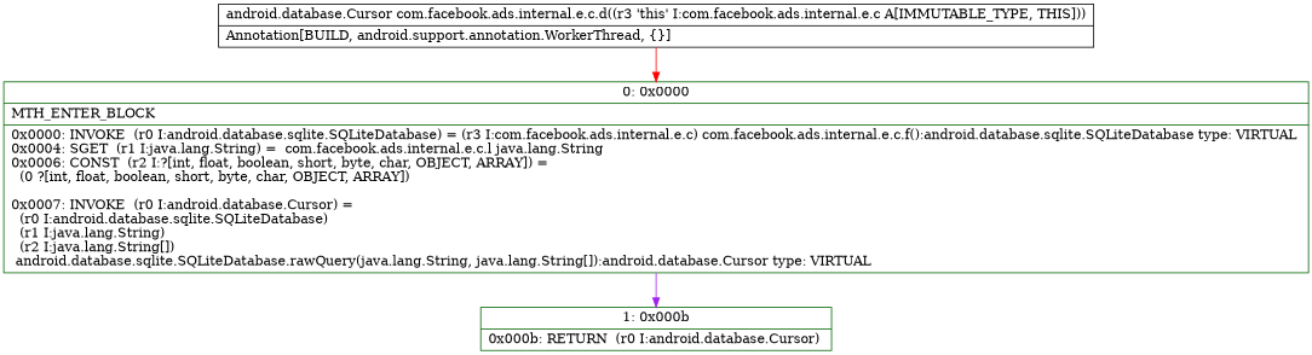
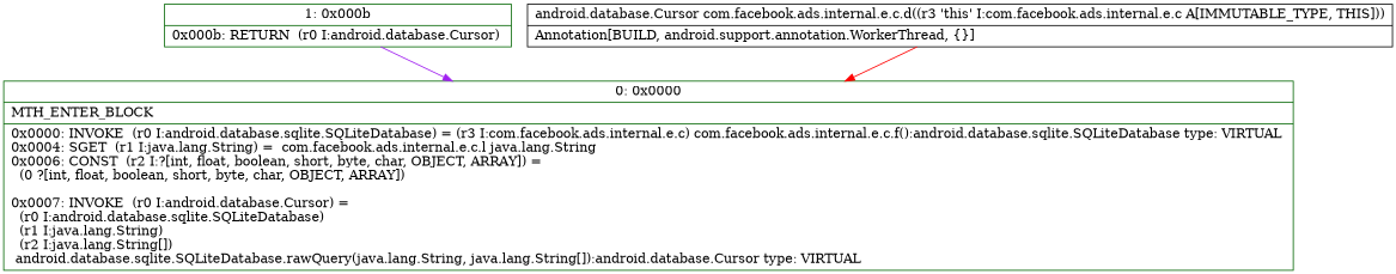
  digraph {
    node [shape=record color=darkgreen]
    n1 [label="{0\:\ 0x0000|MTH_ENTER_BLOCK\l|0x0000: INVOKE  (r0 I:android.database.sqlite.SQLiteDatabase) = (r3 I:com.facebook.ads.internal.e.c) com.facebook.ads.internal.e.c.f():android.database.sqlite.SQLiteDatabase type: VIRTUAL \l0x0004: SGET  (r1 I:java.lang.String) =  com.facebook.ads.internal.e.c.l java.lang.String \l0x0006: CONST  (r2 I:?[int, float, boolean, short, byte, char, OBJECT, ARRAY]) = \l  (0 ?[int, float, boolean, short, byte, char, OBJECT, ARRAY])\l \l0x0007: INVOKE  (r0 I:android.database.Cursor) = \l  (r0 I:android.database.sqlite.SQLiteDatabase)\l  (r1 I:java.lang.String)\l  (r2 I:java.lang.String[])\l android.database.sqlite.SQLiteDatabase.rawQuery(java.lang.String, java.lang.String[]):android.database.Cursor type: VIRTUAL \l}"]
    n2 [label="{1\:\ 0x000b|0x000b: RETURN  (r0 I:android.database.Cursor) \l}"]
    n3 [label="{android.database.Cursor com.facebook.ads.internal.e.c.d((r3 'this' I:com.facebook.ads.internal.e.c A[IMMUTABLE_TYPE, THIS]))  | Annotation[BUILD, android.support.annotation.WorkerThread, \{\}]\l}" color=black]
-   n1 -> n2 [color=purple]
+   n2 -> n1 [color=purple]
    n3 -> n1 [color=red]
  }
